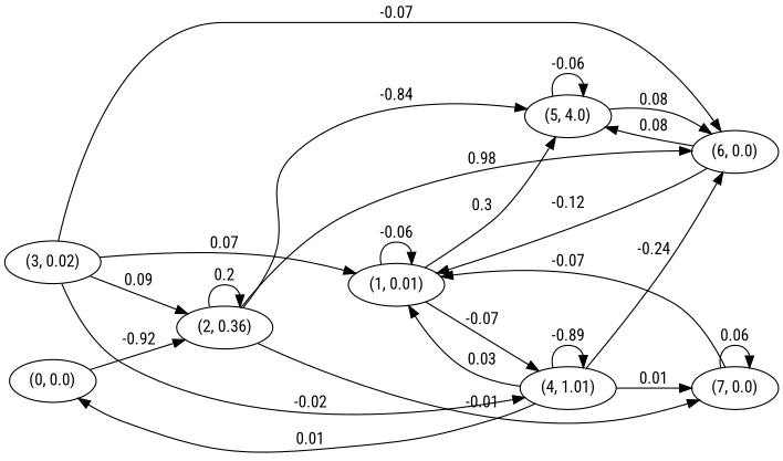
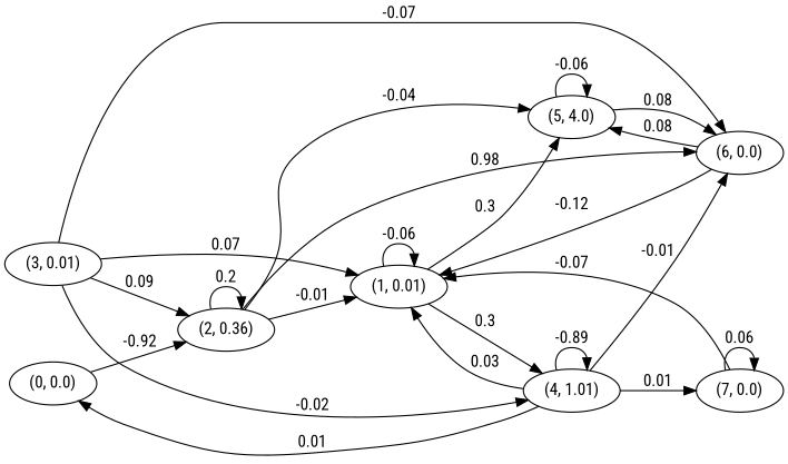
  digraph {
    fontname="Roboto Condensed"
    rankdir=LR
    node [fontname="Roboto Condensed"]
    edge [fontname="Roboto Condensed"]
    n1 [label="(0, 0.0)"]
    n2 [label="(2, 0.36)"]
    n3 [label="(1, 0.01)"]
    n4 [label="(5, 4.0)"]
    n5 [label="(6, 0.0)"]
    n6 [label="(4, 1.01)"]
    n7 [label="(7, 0.0)"]
-   n8 [label="(3, 0.02)"]
+   n8 [label="(3, 0.01)"]
    n1 -> n2 [label=-0.92]
    n2 -> n2 [label=0.2]
-   n2 -> n7 [label=-0.01]
-   n2 -> n4 [label=-0.84]
+   n2 -> n3 [label=-0.01]
+   n2 -> n4 [label=-0.04]
    n2 -> n5 [label=0.98]
    n3 -> n3 [label=-0.06]
    n3 -> n4 [label=0.3]
-   n3 -> n6 [label=-0.07]
+   n3 -> n6 [label=0.3]
    n4 -> n4 [label=-0.06]
    n4 -> n5 [label=0.08]
    n5 -> n3 [label=-0.12]
    n5 -> n4 [label=0.08]
    n6 -> n1 [label=0.01]
    n6 -> n3 [label=0.03]
-   n6 -> n5 [label=-0.24]
+   n6 -> n5 [label=-0.01]
    n6 -> n6 [label=-0.89]
    n6 -> n7 [label=0.01]
    n7 -> n3 [label=-0.07]
    n7 -> n7 [label=0.06]
    n8 -> n2 [label=0.09]
    n8 -> n3 [label=0.07]
    n8 -> n5 [label=-0.07]
    n8 -> n6 [label=-0.02]
  }
